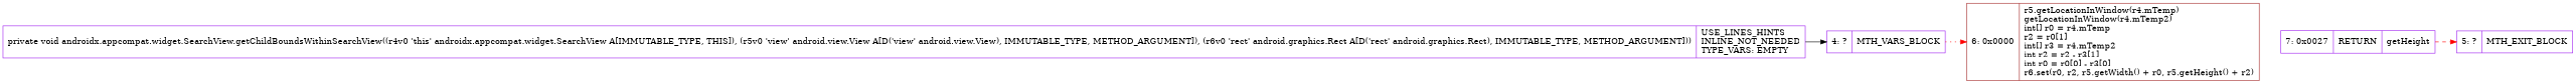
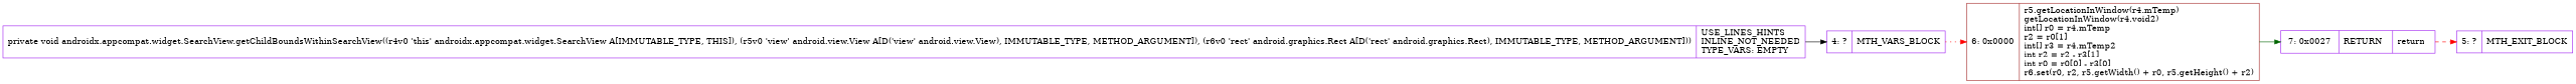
  digraph {
    rankdir=LR
    node [color=purple shape=record]
    edge [color=red style=solid]
    n1 [label="{4\:\ ?|MTH_VARS_BLOCK\l}"]
-   n2 [color=brown label="{6\:\ 0x0000|r5.getLocationInWindow(r4.mTemp)\lgetLocationInWindow(r4.mTemp2)\lint[] r0 = r4.mTemp\lr2 = r0[1]\lint[] r3 = r4.mTemp2\lint r2 = r2 \- r3[1]\lint r0 = r0[0] \- r3[0]\lr6.set(r0, r2, r5.getWidth() + r0, r5.getHeight() + r2)\l}"]
-   n3 [label="{7\:\ 0x0027|RETURN\l|getHeight\l}"]
+   n2 [color=brown label="{6\:\ 0x0000|r5.getLocationInWindow(r4.mTemp)\lgetLocationInWindow(r4.void2)\lint[] r0 = r4.mTemp\lr2 = r0[1]\lint[] r3 = r4.mTemp2\lint r2 = r2 \- r3[1]\lint r0 = r0[0] \- r3[0]\lr6.set(r0, r2, r5.getWidth() + r0, r5.getHeight() + r2)\l}"]
+   n3 [label="{7\:\ 0x0027|RETURN\l|return\l}"]
    n4 [label="{5\:\ ?|MTH_EXIT_BLOCK\l}"]
    n5 [label="{private void androidx.appcompat.widget.SearchView.getChildBoundsWithinSearchView((r4v0 'this' androidx.appcompat.widget.SearchView A[IMMUTABLE_TYPE, THIS]), (r5v0 'view' android.view.View A[D('view' android.view.View), IMMUTABLE_TYPE, METHOD_ARGUMENT]), (r6v0 'rect' android.graphics.Rect A[D('rect' android.graphics.Rect), IMMUTABLE_TYPE, METHOD_ARGUMENT]))  | USE_LINES_HINTS\lINLINE_NOT_NEEDED\lTYPE_VARS: EMPTY\l}"]
    n1 -> n2 [style=dotted]
+   n2 -> n3 [color=darkgreen]
    n3 -> n4 [style=dashed]
    n5 -> n1 [color=black]
  }
